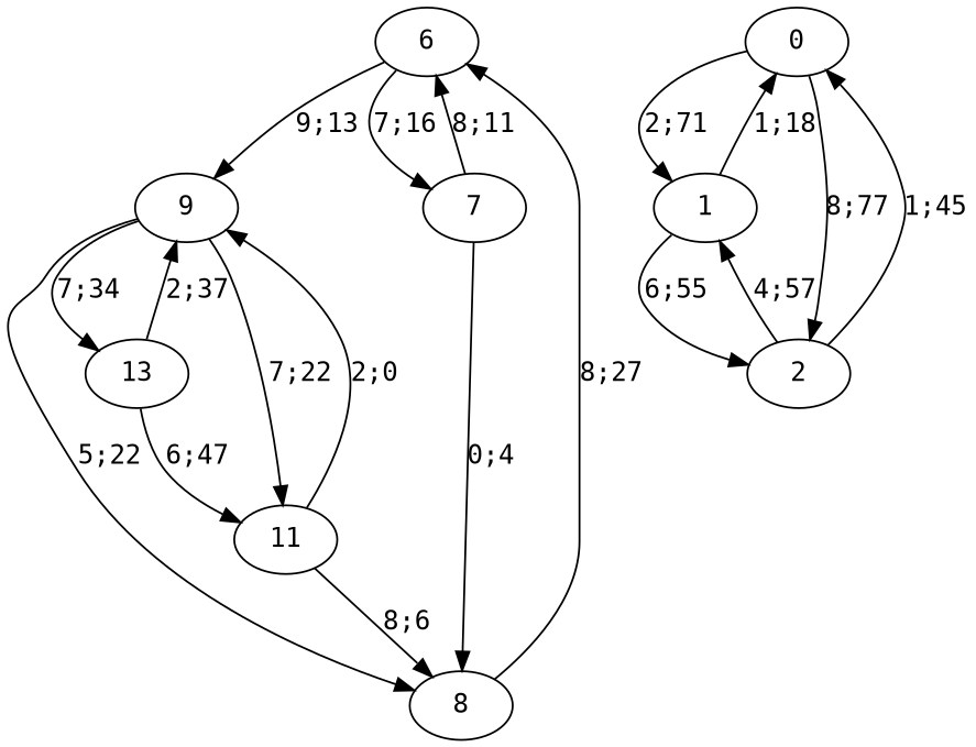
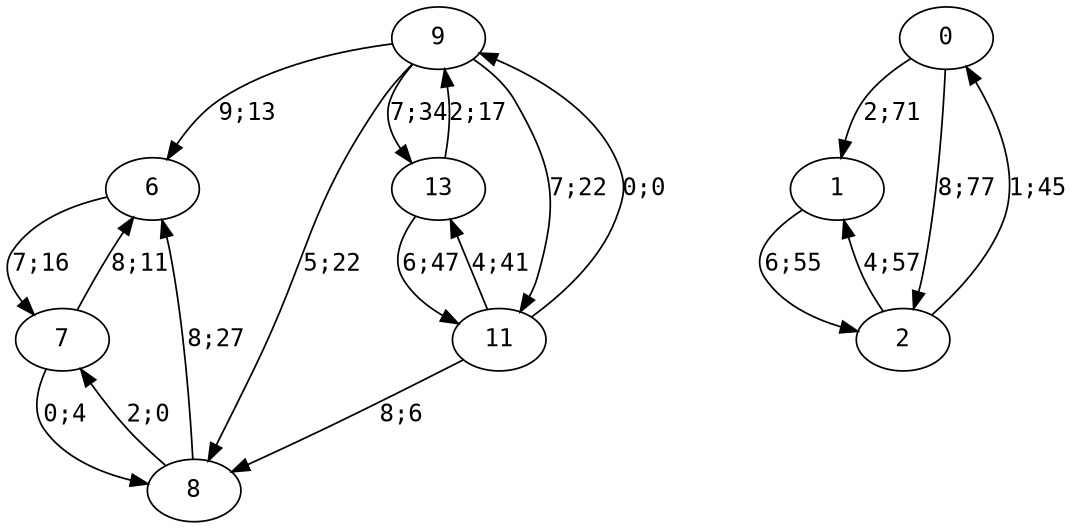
  digraph {
    fontname="DejaVu Sans Mono"
    node [fontname="DejaVu Sans Mono"]
    edge [color=black fontname="DejaVu Sans Mono"]
    6
    9
    7
    8
    n5 [label=13]
    11
    0
    1
    2
-   6 -> 9 [label="9;13"]
+   9 -> 6 [label="9;13"]
    6 -> 7 [label="7;16"]
    9 -> 8 [label="5;22"]
    9 -> n5 [label="7;34"]
    9 -> 11 [label="7;22"]
    7 -> 6 [label="8;11"]
    7 -> 8 [label="0;4"]
    8 -> 6 [label="8;27"]
-   n5 -> 9 [label="2;37"]
+   8 -> 7 [label="2;0"]
+   n5 -> 9 [label="2;17"]
    n5 -> 11 [label="6;47"]
-   11 -> 9 [label="2;0"]
+   11 -> 9 [label="0;0"]
    11 -> 8 [label="8;6"]
+   11 -> n5 [label="4;41"]
    0 -> 1 [label="2;71"]
    0 -> 2 [label="8;77"]
-   1 -> 0 [label="1;18"]
    1 -> 2 [label="6;55"]
    2 -> 0 [label="1;45"]
    2 -> 1 [label="4;57"]
  }
